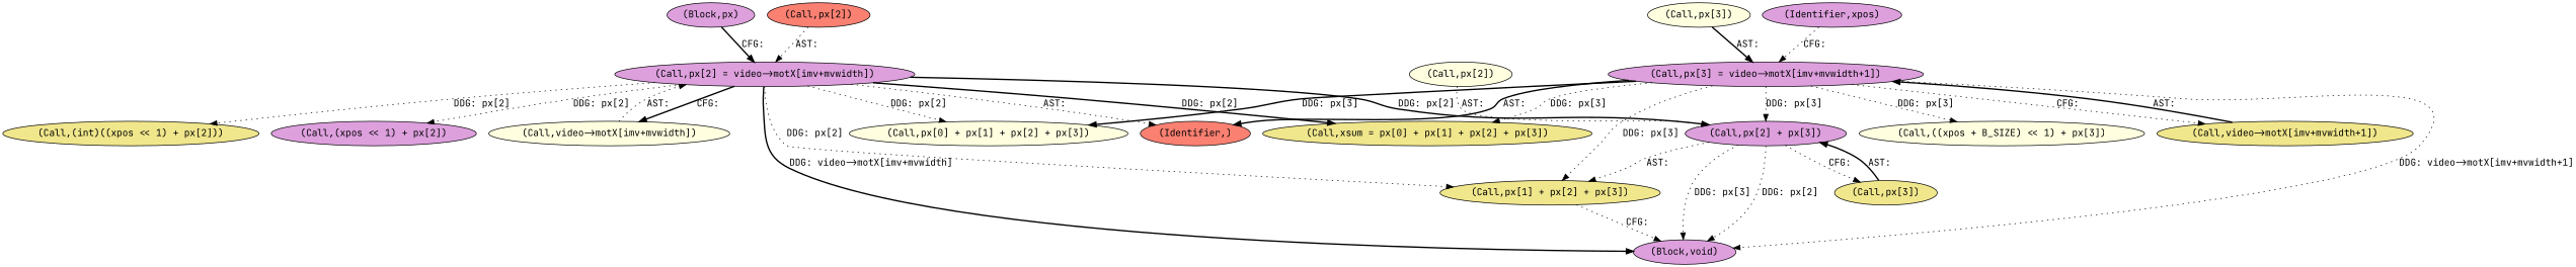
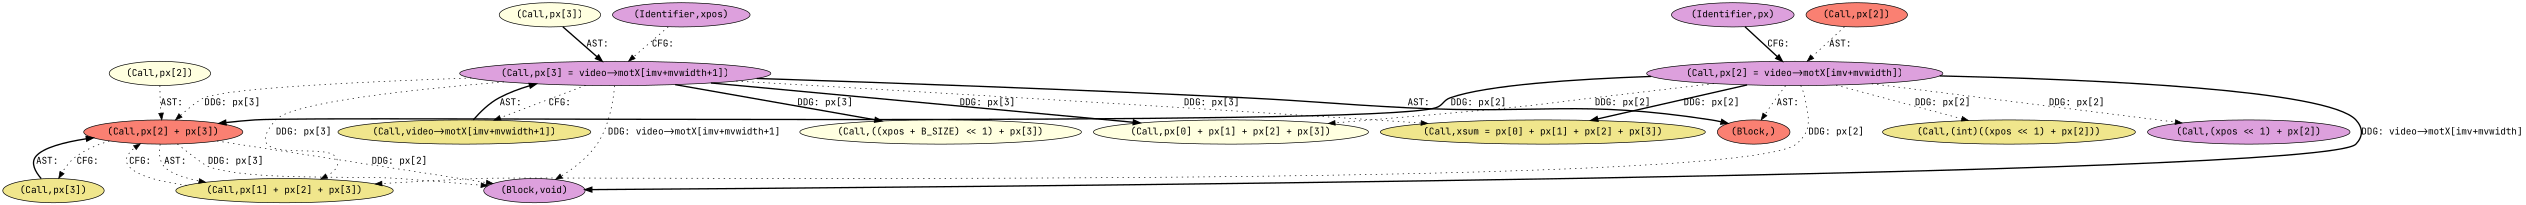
  digraph {
    fontname="JetBrains Mono"
    node [fillcolor=plum fontname="JetBrains Mono" style=filled]
    edge [fontname="JetBrains Mono" style=dotted]
-   n1 [label="(Call,px[2] + px[3])"]
+   n1 [fillcolor=salmon label="(Call,px[2] + px[3])"]
    n2 [fillcolor=khaki label="(Call,px[1] + px[2] + px[3])"]
    n3 [fillcolor=khaki label="(Call,px[3])"]
    n4 [label="(Block,void)"]
    n5 [label="(Call,px[2] = video->motX[imv+mvwidth])"]
-   n6 [fillcolor=lightyellow label="(Call,video->motX[imv+mvwidth])"]
    n7 [fillcolor=khaki label="(Call,xsum = px[0] + px[1] + px[2] + px[3])"]
-   n8 [fillcolor=salmon label="(Identifier,)"]
+   n8 [fillcolor=salmon label="(Block,)"]
    n9 [fillcolor=lightyellow label="(Call,px[0] + px[1] + px[2] + px[3])"]
    n10 [fillcolor=khaki label="(Call,(int)((xpos << 1) + px[2]))"]
    n11 [label="(Call,(xpos << 1) + px[2])"]
    n12 [label="(Call,px[3] = video->motX[imv+mvwidth+1])"]
    n13 [fillcolor=lightyellow label="(Call,((xpos + B_SIZE) << 1) + px[3])"]
    n14 [fillcolor=khaki label="(Call,video->motX[imv+mvwidth+1])"]
-   n15 [label="(Block,px)"]
+   n15 [label="(Identifier,px)"]
    n16 [fillcolor=lightyellow label="(Call,px[3])"]
    n17 [fillcolor=salmon label="(Call,px[2])"]
    n18 [label="(Identifier,xpos)"]
    n19 [fillcolor=lightyellow label="(Call,px[2])"]
    n1 -> n2 [label="AST: "]
    n1 -> n3 [label="CFG: "]
    n1 -> n4 [label="DDG: px[3]"]
    n1 -> n4 [label="DDG: px[2]"]
-   n2 -> n4 [label="CFG: "]
+   n2 -> n1 [label="CFG: "]
    n3 -> n1 [label="AST: " style=bold]
    n5 -> n1 [label="DDG: px[2]" style=bold]
    n5 -> n2 [label="DDG: px[2]"]
    n5 -> n4 [label="DDG: video->motX[imv+mvwidth]" style=bold]
-   n5 -> n6 [label="CFG: " style=bold]
    n5 -> n7 [label="DDG: px[2]" style=bold]
    n5 -> n8 [label="AST: "]
    n5 -> n9 [label="DDG: px[2]"]
    n5 -> n10 [label="DDG: px[2]"]
    n5 -> n11 [label="DDG: px[2]"]
-   n6 -> n5 [label="AST: "]
    n12 -> n1 [label="DDG: px[3]"]
    n12 -> n2 [label="DDG: px[3]"]
    n12 -> n4 [label="DDG: video->motX[imv+mvwidth+1]"]
    n12 -> n7 [label="DDG: px[3]"]
    n12 -> n8 [label="AST: " style=bold]
    n12 -> n9 [label="DDG: px[3]" style=bold]
-   n12 -> n13 [label="DDG: px[3]"]
+   n12 -> n13 [label="DDG: px[3]" style=bold]
    n12 -> n14 [label="CFG: "]
    n14 -> n12 [label="AST: " style=bold]
    n15 -> n5 [label="CFG: " style=bold]
    n16 -> n12 [label="AST: " style=bold]
    n17 -> n5 [label="AST: "]
    n18 -> n12 [label="CFG: "]
    n19 -> n1 [label="AST: "]
  }
